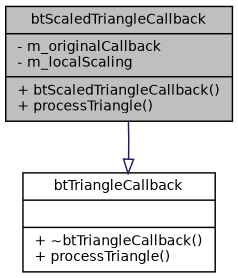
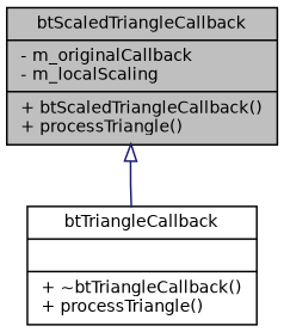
  digraph {
    node [color=black fontname=Helvetica fontsize=10 shape=record style=filled]
    n1 [fillcolor=grey75 fontcolor=black height=0.2 label="{btScaledTriangleCallback\n|- m_originalCallback\l- m_localScaling\l|+ btScaledTriangleCallback()\l+ processTriangle()\l}" width=0.4]
    n2 [fillcolor=white height=0.2 label="{btTriangleCallback\n||+ ~btTriangleCallback()\l+ processTriangle()\l}" width=0.4]
-   n2 -> n1 [arrowtail=empty color=midnightblue dir=back fontname=Helvetica fontsize=10 labelfontname=Helvetica labelfontsize=10 style=solid]
+   n1 -> n2 [arrowtail=empty color=midnightblue dir=back fontname=Helvetica fontsize=10 labelfontname=Helvetica labelfontsize=10 style=solid]
  }
